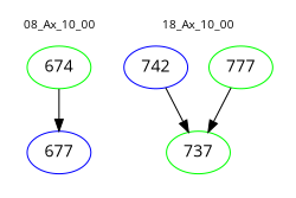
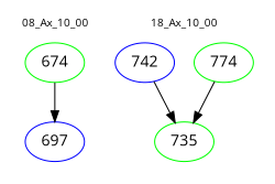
  digraph {
    fontname="Open Sans"
    node [color=green fontname="Open Sans"]
    edge [color=black fontname="Open Sans"]
    n1 [label=674]
-   n2 [color=blue label=677]
-   n3 [label=777]
-   n4 [label=737]
+   n2 [color=blue label=697]
+   n3 [label=774]
+   n4 [label=735]
    n5 [color=blue label=742]
    subgraph cluster_1 {
      color=white
      fontsize=10
      label="08_Ax_10_00"
      n1
      n2
    }
    subgraph cluster_2 {
      color=white
      fontsize=10
      label="18_Ax_10_00"
      n3
      n4
      n5
    }
    n1 -> n2
    n3 -> n4
    n5 -> n4
  }
